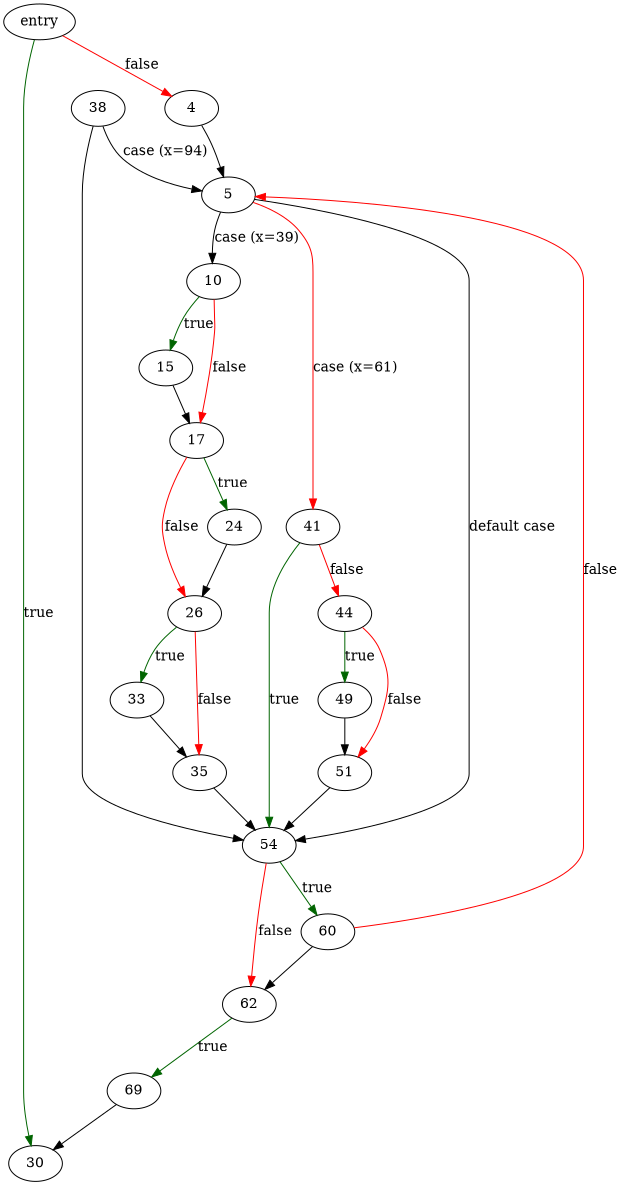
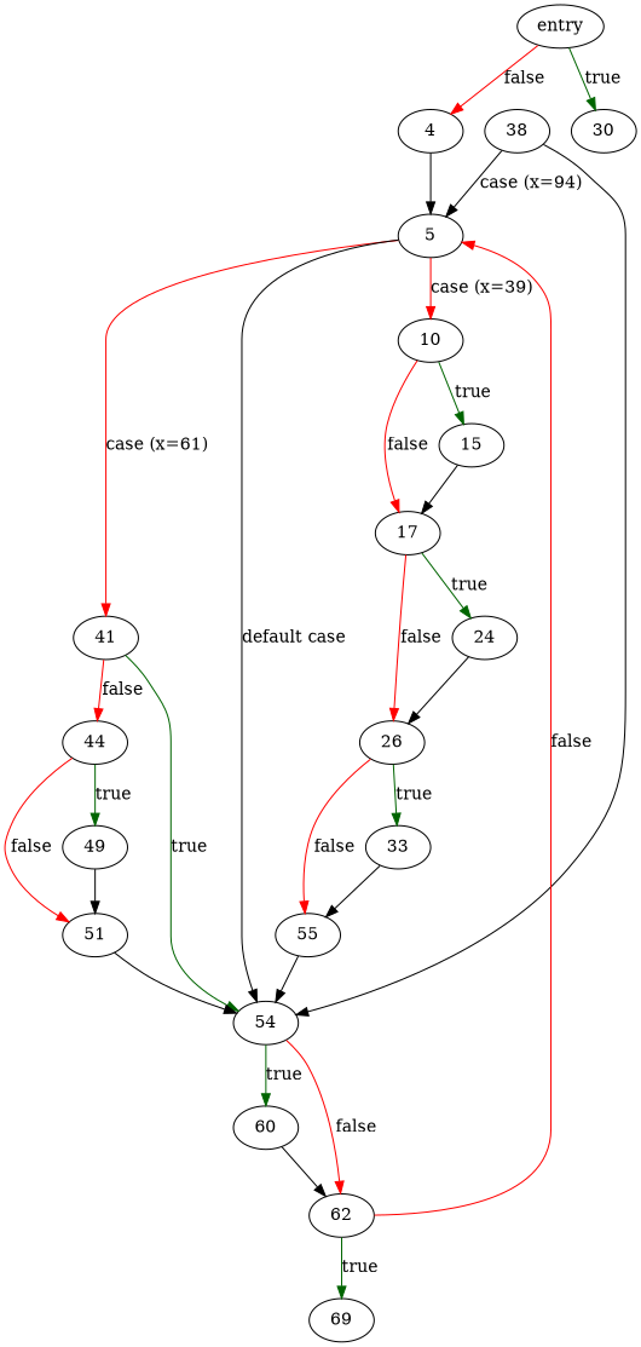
  digraph {
    n1 [label=entry]
    4
    n3 [label=30]
    5
    10
    41
    54
    15
    17
    38
    44
    60
    62
    24
    26
    33
-   35
+   35 [label=55]
    49
    51
    69
    n1 -> 4 [color=red label=false]
    n1 -> n3 [color=darkgreen label=true]
    4 -> 5
-   5 -> 10 [label="case (x=39)"]
+   5 -> 10 [label="case (x=39)" color=red]
    5 -> 41 [color=red label="case (x=61)"]
    5 -> 54 [label="default case"]
    10 -> 15 [color=darkgreen label=true]
    10 -> 17 [color=red label=false]
    41 -> 54 [color=darkgreen label=true]
    41 -> 44 [color=red label=false]
    54 -> 60 [color=darkgreen label=true]
    54 -> 62 [color=red label=false]
    15 -> 17
    17 -> 24 [color=darkgreen label=true]
    17 -> 26 [color=red label=false]
    38 -> 5 [label="case (x=94)"]
    38 -> 54
    44 -> 49 [color=darkgreen label=true]
    44 -> 51 [color=red label=false]
    60 -> 62
-   60 -> 5 [color=red label=false]
+   62 -> 5 [color=red label=false]
    62 -> 69 [color=darkgreen label=true]
    24 -> 26
    26 -> 33 [color=darkgreen label=true]
    26 -> 35 [color=red label=false]
    33 -> 35
    35 -> 54
    49 -> 51
    51 -> 54
-   69 -> n3
  }
